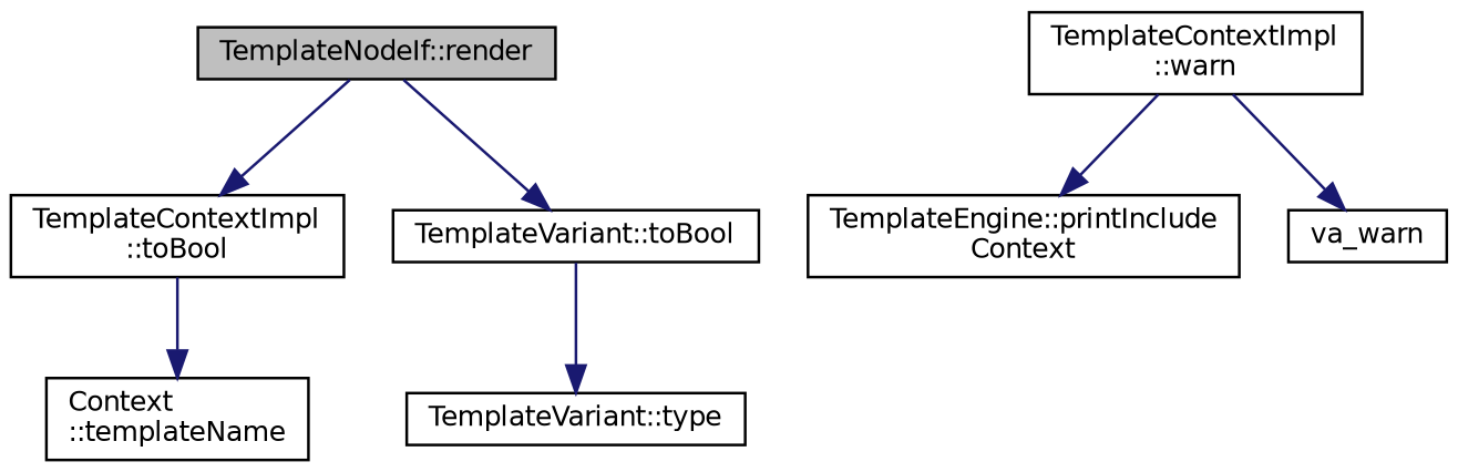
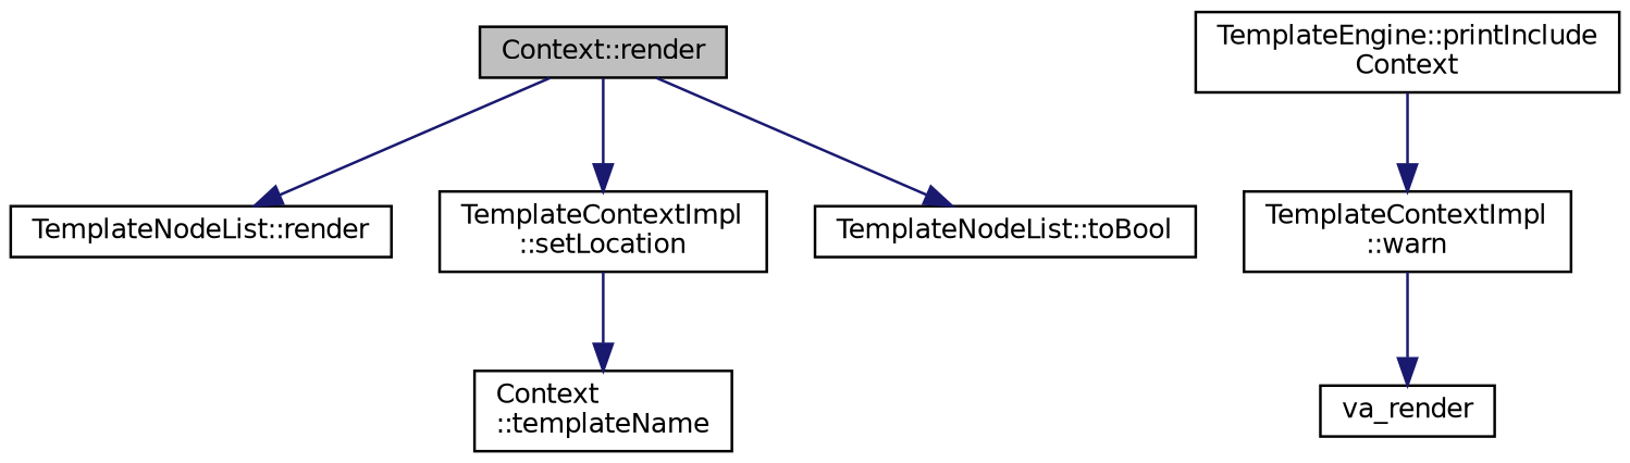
  digraph {
    rankdir=TB
    node [color=black fillcolor=white fontname=Helvetica fontsize=10 shape=record style=filled]
    edge [color=midnightblue fontname=Helvetica fontsize=10 labelfontname=Helvetica labelfontsize=10 style=solid]
-   n1 [fillcolor=grey75 fontcolor=black height=0.2 label="TemplateNodeIf::render" width=0.4]
-   n3 [height=0.2 label="TemplateContextImpl\l::toBool" width=0.4]
-   n4 [height=0.2 label="TemplateVariant::toBool" width=0.4]
+   n1 [fillcolor=grey75 fontcolor=black height=0.2 label="Context::render" width=0.4]
+   n2 [height=0.2 label="TemplateNodeList::render" width=0.4]
+   n3 [height=0.2 label="TemplateContextImpl\l::setLocation" width=0.4]
+   n4 [height=0.2 label="TemplateNodeList::toBool" width=0.4]
    n5 [height=0.2 label="Context\l::templateName" width=0.4]
-   n6 [height=0.2 label="TemplateVariant::type" width=0.4]
    n7 [height=0.2 label="TemplateContextImpl\l::warn" width=0.4]
    n8 [height=0.2 label="TemplateEngine::printInclude\lContext" width=0.4]
-   n9 [height=0.2 label=va_warn width=0.4]
+   n9 [height=0.2 label=va_render width=0.4]
+   n1 -> n2
    n1 -> n3
    n1 -> n4
    n3 -> n5
-   n4 -> n6
-   n7 -> n8
+   n8 -> n7
    n7 -> n9
  }
